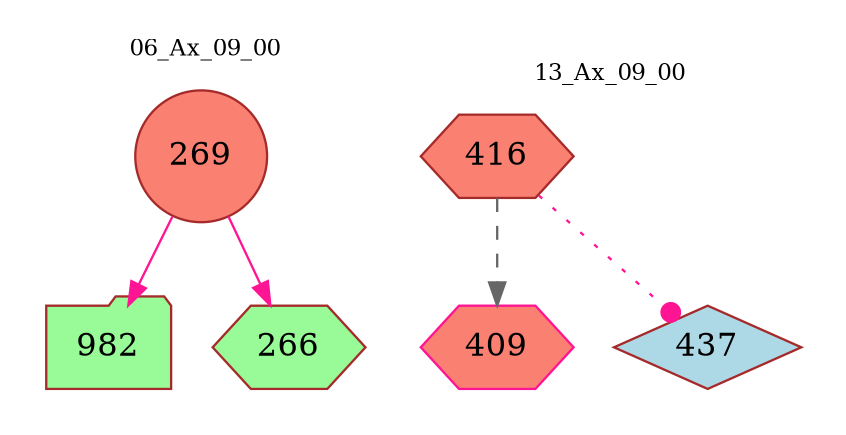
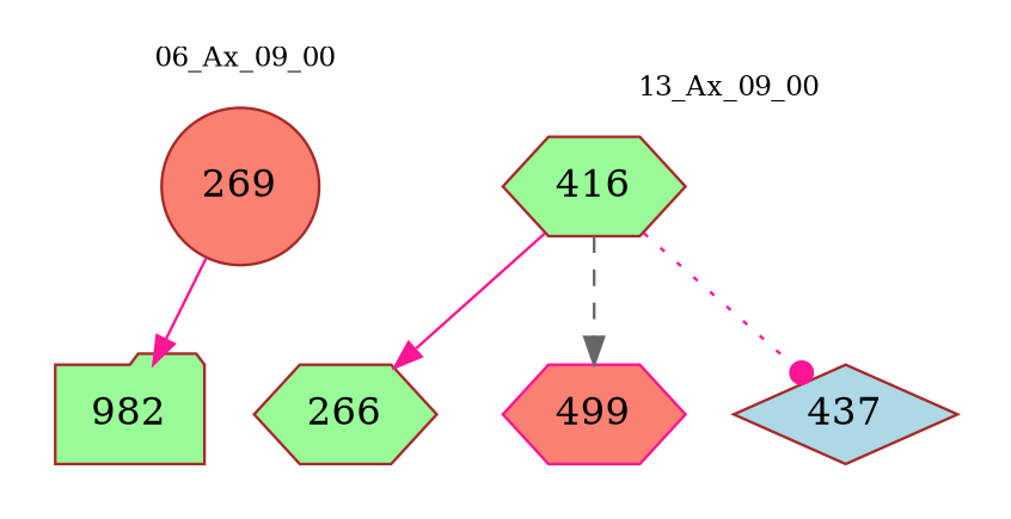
  digraph {
    node [color=brown fillcolor=salmon shape=hexagon style=filled]
    edge [arrowhead=normal color=deeppink style=solid]
    n1 [label=269 shape=circle]
    n2 [fillcolor=palegreen label=266]
    n3 [fillcolor=palegreen label=982 shape=folder]
-   n4 [label=416]
-   n5 [color=deeppink label=409]
+   n4 [fillcolor=palegreen label=416]
+   n5 [color=deeppink label=499]
    n6 [fillcolor=lightblue label=437 shape=diamond]
    subgraph cluster_1 {
      color=white
      fontsize=10
      label="06_Ax_09_00"
      n1
      n2
      n3
    }
    subgraph cluster_2 {
      color=white
      fontsize=10
      label="13_Ax_09_00"
      n4
      n5
      n6
    }
-   n1 -> n2
+   n4 -> n2
    n1 -> n3
    n4 -> n5 [color=gray40 style=dashed]
    n4 -> n6 [arrowhead=dot style=dotted]
  }
